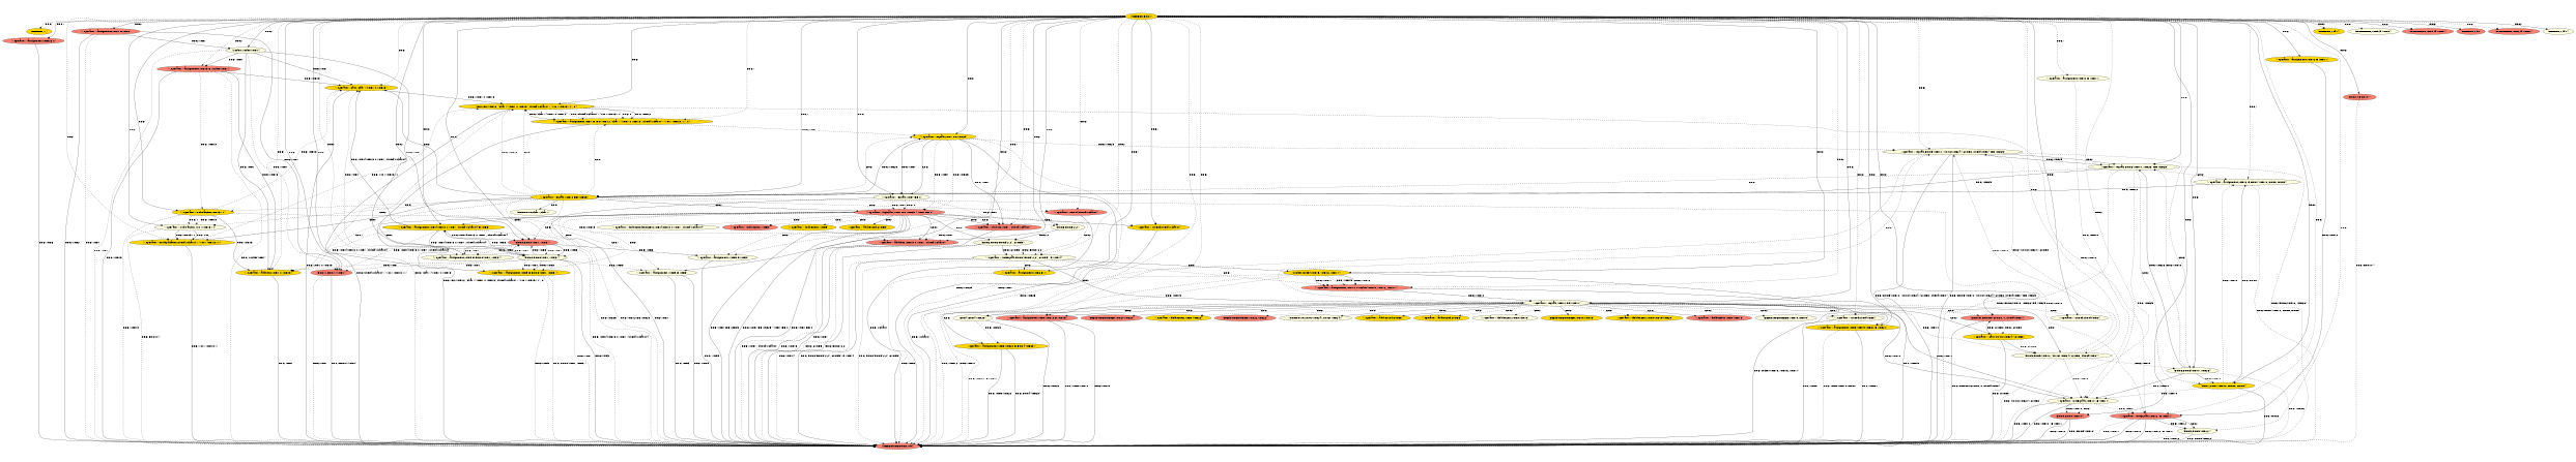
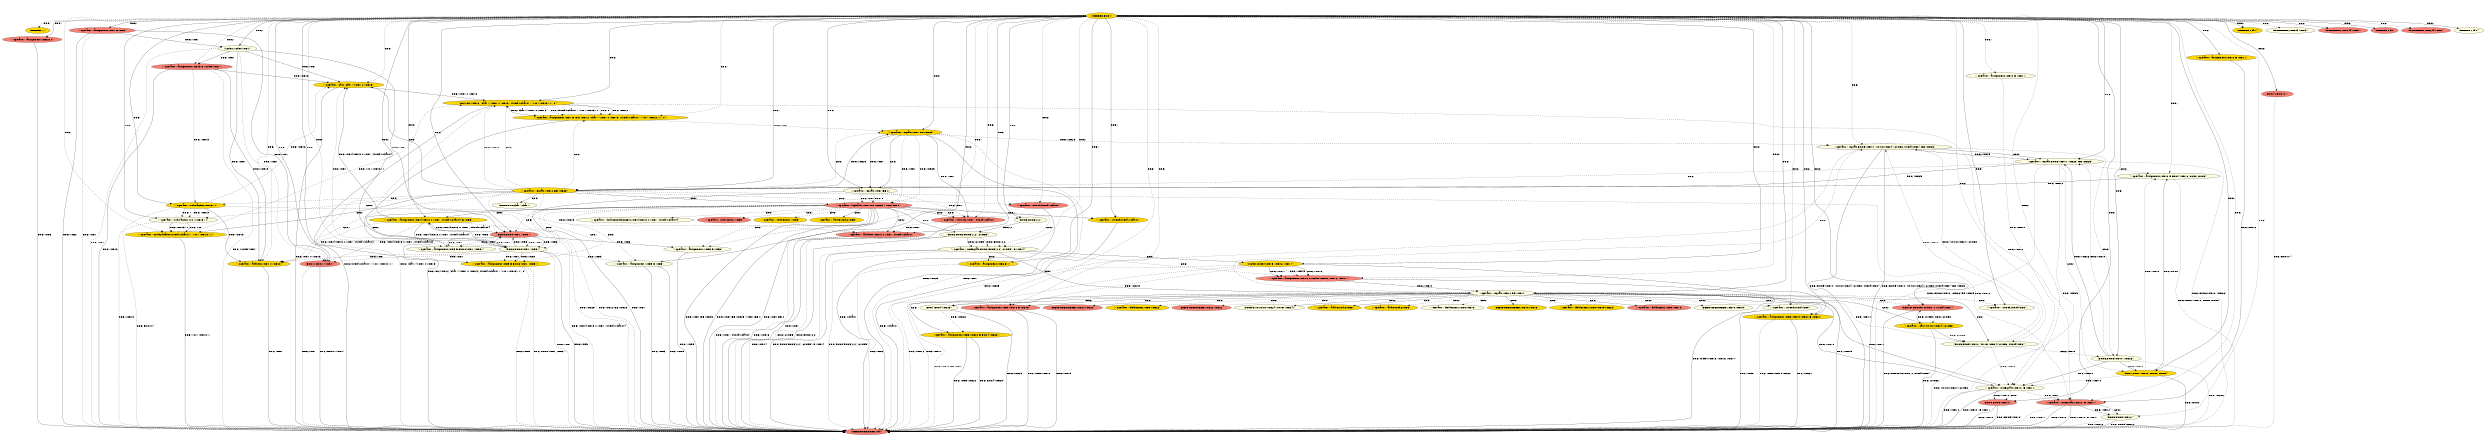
  digraph {
    node [fillcolor=lightyellow style=filled]
    edge [arrowhead=dot style=solid]
    n1 [fillcolor=gold label="(METHOD,FUN1)"]
    n2 [fillcolor=gold label="(LITERAL,\"\",)"]
    n3 [fillcolor=salmon label="(<operator>.assignment,VAR1 = VAR2)"]
    n4 [fillcolor=gold label="(LITERAL,1,if(1))"]
    n5 [fillcolor=salmon label="(<operator>.assignment,VAR6 = 0)"]
    n6 [label="(<operator>.assignment,VAR10 = VAR11)"]
    n7 [fillcolor=gold label="(<operator>.assignment,VAR12 = VAR11)"]
    n8 [fillcolor=salmon label="(<operator>.assignment,VAR13 = wcslen(VAR1))"]
    n9 [label="(wcslen,wcslen(VAR1))"]
    n10 [label="(<operator>.notEquals,FUN2(FUN3(2,2), &VAR5) != VAR14)"]
    n11 [label="(FUN3,FUN3(2,2))"]
    n12 [fillcolor=gold label="(<operator>.assignment,VAR6 = 1)"]
    n13 [fillcolor=salmon label="(<operator>.assignment,VAR10 = socket(VAR15, VAR16, VAR17))"]
    n14 [fillcolor=gold label="(socket,socket(VAR15, VAR16, VAR17))"]
    n15 [label="(<operator>.equals,VAR10 == VAR11)"]
    n16 [fillcolor=salmon label="(memset,memset(&VAR8, 0, sizeof(VAR8)))"]
    n17 [label="(<operator>.sizeOf,sizeof(VAR8))"]
    n18 [fillcolor=salmon label="(<operator>.assignment,VAR8.VAR18 = VAR15)"]
    n19 [fillcolor=gold label="(<operator>.assignment,VAR8.VAR19.VAR20 = VAR21)"]
    n20 [label="(FUN4,FUN4(VAR23))"]
    n21 [label="(<operator>.equals,FUN5(VAR10, (struct VAR24*)&VAR8, sizeof(VAR8)) == VAR25)"]
    n22 [label="(FUN5,FUN5(VAR10, (struct VAR24*)&VAR8, sizeof(VAR8)))"]
    n23 [label="(<operator>.sizeOf,sizeof(VAR8))"]
    n24 [label="(<operator>.equals,FUN6(VAR10, VAR26) == VAR25)"]
    n25 [label="(FUN6,FUN6(VAR10, VAR26))"]
    n26 [label="(<operator>.assignment,VAR12 = FUN7(VAR10, NULL, NULL))"]
    n27 [fillcolor=gold label="(FUN7,FUN7(VAR10, NULL, NULL))"]
    n28 [fillcolor=gold label="(<operator>.equals,VAR12 == VAR25)"]
    n29 [fillcolor=gold label="(<operator>.assignment,VAR7 = recv(VAR12, (char *)(VAR1 + VAR13), sizeof(wchar_t) * (100 - VAR13 - 1), 0))"]
    n30 [fillcolor=gold label="(recv,recv(VAR12, (char *)(VAR1 + VAR13), sizeof(wchar_t) * (100 - VAR13 - 1), 0))"]
    n31 [fillcolor=gold label="(<operator>.cast,(char *)(VAR1 + VAR13))"]
    n32 [fillcolor=gold label="(<operator>.addition,VAR1 + VAR13)"]
    n33 [fillcolor=gold label="(<operator>.multiplication,sizeof(wchar_t) * (100 - VAR13 - 1))"]
    n34 [fillcolor=salmon label="(<operator>.sizeOf,sizeof(wchar_t))"]
    n35 [label="(<operator>.subtraction,100 - VAR13 - 1)"]
    n36 [fillcolor=gold label="(<operator>.subtraction,VAR13 - 1)"]
    n37 [fillcolor=gold label="(<operator>.equals,VAR7 == VAR25)"]
    n38 [label="(<operator>.equals,VAR7 == 0)"]
    n39 [fillcolor=gold label="(<operator>.assignment,VAR1[VAR13 + VAR7 / sizeof(wchar_t)] = VAR3)"]
    n40 [fillcolor=salmon label="(<operator>.addition,VAR13 + VAR7 / sizeof(wchar_t))"]
    n41 [fillcolor=salmon label="(<operator>.division,VAR7 / sizeof(wchar_t))"]
    n42 [fillcolor=gold label="(<operator>.sizeOf,sizeof(wchar_t))"]
    n43 [label="(<operator>.assignment,VAR9 = FUN8(VAR1, VAR3''))"]
    n44 [fillcolor=salmon label="(FUN8,FUN8(VAR1, VAR3''))"]
    n45 [label="(IDENTIFIER,VAR9,if (VAR9))"]
    n46 [label="(<operator>.assignment,*VAR9 = VAR3)"]
    n47 [fillcolor=gold label="(<operator>.assignment,VAR9 = FUN8(VAR1, VAR3''))"]
    n48 [label="(FUN8,FUN8(VAR1, VAR3''))"]
    n49 [fillcolor=salmon label="(IDENTIFIER,VAR9,if (VAR9))"]
    n50 [label="(<operator>.assignment,*VAR9 = VAR3)"]
    n51 [fillcolor=salmon label="(LITERAL,0,do)"]
    n52 [label="(<operator>.notEquals,VAR10 != VAR11)"]
    n53 [fillcolor=salmon label="(FUN9,FUN9(VAR10))"]
    n54 [fillcolor=salmon label="(<operator>.notEquals,VAR12 != VAR11)"]
    n55 [label="(FUN9,FUN9(VAR12))"]
    n56 [fillcolor=salmon label="(IDENTIFIER,VAR6,if (VAR6))"]
    n57 [fillcolor=salmon label="(FUN10,FUN10())"]
    n58 [label="(LITERAL,1,if(1))"]
    n59 [fillcolor=salmon label="(FUN11,FUN11(VAR1))"]
    n60 [fillcolor=salmon label="(METHOD_RETURN,void)"]
    n61 [label="(FUN2,FUN2(FUN3(2,2), &VAR5))"]
    n62 [fillcolor=gold label="(<operator>.assignment,VAR8.VAR22 = FUN4(VAR23))"]
    n63 [fillcolor=gold label="(<operator>.cast,(struct VAR24*)&VAR8)"]
    n64 [fillcolor=gold label="(<operator>.addressOf,&VAR8)"]
    n65 [label="(<operator>.fieldAccess,VAR8.VAR18)"]
    n66 [fillcolor=gold label="(FIELD_IDENTIFIER,VAR18,VAR18)"]
    n67 [fillcolor=gold label="(<operator>.fieldAccess,VAR8.VAR19.VAR20)"]
    n68 [fillcolor=salmon label="(<operator>.fieldAccess,VAR8.VAR19)"]
    n69 [label="(FIELD_IDENTIFIER,VAR19,VAR19)"]
    n70 [fillcolor=salmon label="(FIELD_IDENTIFIER,VAR20,VAR20)"]
    n71 [fillcolor=gold label="(<operator>.fieldAccess,VAR8.VAR22)"]
    n72 [fillcolor=salmon label="(FIELD_IDENTIFIER,VAR22,VAR22)"]
    n73 [label="(UNKNOWN,struct VAR24*,struct VAR24*)"]
    n74 [fillcolor=gold label="(<operator>.addressOf,&VAR8)"]
    n75 [fillcolor=salmon label="(<operator>.logicalOr,VAR7 == VAR25 || VAR7 == 0)"]
    n76 [label="(UNKNOWN,char *,char *)"]
    n77 [fillcolor=gold label="(<operator>.addressOf,&VAR5)"]
    n78 [label="(<operator>.indirectIndexAccess,VAR1[VAR13 + VAR7 / sizeof(wchar_t)])"]
    n79 [fillcolor=salmon label="(<operator>.indirection,*VAR9)"]
    n80 [fillcolor=gold label="(<operator>.indirection,*VAR9)"]
    n1 -> n2 [label="DDG: " style=dashed]
    n1 -> n3 [label="DDG: "]
    n1 -> n4 [arrowhead=box label="DDG: "]
    n1 -> n5 [arrowhead=box label="DDG: "]
    n1 -> n6 [label="DDG: " style=dashed]
    n1 -> n7 [arrowhead=normal label="DDG: "]
    n1 -> n8 [arrowhead=normal label="DDG: " style=dashed]
    n1 -> n9 [arrowhead=normal label="DDG: "]
    n1 -> n10 [arrowhead=box label="DDG: " style=dashed]
    n1 -> n11 [arrowhead=box label="DDG: "]
    n1 -> n12 [arrowhead=normal label="DDG: "]
    n1 -> n13 [label="DDG: " style=dashed]
    n1 -> n14 [label="DDG: "]
    n1 -> n15 [label="DDG: "]
    n1 -> n16 [arrowhead=box label="DDG: "]
    n1 -> n17 [label="DDG: "]
    n1 -> n18 [arrowhead=box label="DDG: " style=dashed]
    n1 -> n19 [arrowhead=normal label="DDG: "]
    n1 -> n20 [label="DDG: " style=dashed]
    n1 -> n21 [label="DDG: " style=dashed]
    n1 -> n22 [label="DDG: " style=dashed]
    n1 -> n23 [arrowhead=box label="DDG: " style=dashed]
    n1 -> n24 [arrowhead=box label="DDG: "]
    n1 -> n25 [label="DDG: "]
    n1 -> n26 [arrowhead=normal label="DDG: " style=dashed]
    n1 -> n27 [arrowhead=box label="DDG: "]
    n1 -> n28 [label="DDG: "]
    n1 -> n29 [arrowhead=normal label="DDG: " style=dashed]
    n1 -> n30 [arrowhead=normal label="DDG: "]
    n1 -> n31 [label="DDG: " style=dashed]
    n1 -> n32 [arrowhead=normal label="DDG: " style=dashed]
    n1 -> n33 [arrowhead=box label="DDG: " style=dashed]
    n1 -> n34 [label="DDG: " style=dashed]
    n1 -> n35 [label="DDG: "]
    n1 -> n36 [label="DDG: "]
    n1 -> n37 [arrowhead=normal label="DDG: "]
    n1 -> n38 [label="DDG: "]
    n1 -> n39 [label="DDG: "]
    n1 -> n40 [arrowhead=normal label="DDG: "]
    n1 -> n41 [arrowhead=normal label="DDG: " style=dashed]
    n1 -> n42 [arrowhead=box label="DDG: "]
    n1 -> n43 [label="DDG: " style=dashed]
    n1 -> n44 [arrowhead=box label="DDG: "]
    n1 -> n45 [label="DDG: " style=dashed]
    n1 -> n46 [arrowhead=normal label="DDG: " style=dashed]
    n1 -> n47 [label="DDG: "]
    n1 -> n48 [arrowhead=box label="DDG: "]
    n1 -> n49 [arrowhead=box label="DDG: "]
    n1 -> n50 [arrowhead=normal label="DDG: "]
    n1 -> n51 [label="DDG: "]
    n1 -> n52 [arrowhead=box label="DDG: " style=dashed]
    n1 -> n53 [arrowhead=box label="DDG: "]
    n1 -> n54 [label="DDG: " style=dashed]
    n1 -> n55 [label="DDG: " style=dashed]
    n1 -> n56 [arrowhead=box label="DDG: " style=dashed]
    n1 -> n57 [arrowhead=normal label="DDG: "]
    n1 -> n58 [label="DDG: "]
    n1 -> n59 [arrowhead=normal label="DDG: "]
    n3 -> n9 [arrowhead=box label="DDG: VAR1"]
    n3 -> n59 [arrowhead=box label="DDG: VAR1"]
    n3 -> n60 [label="DDG: VAR1" style=dashed]
    n3 -> n60 [label="DDG: VAR2"]
    n5 -> n60 [label="DDG: VAR6"]
    n6 -> n52 [arrowhead=normal label="DDG: VAR10" style=dashed]
    n7 -> n54 [label="DDG: VAR12"]
    n8 -> n31 [label="DDG: VAR13"]
    n8 -> n32 [label="DDG: VAR13"]
    n8 -> n36 [arrowhead=normal label="DDG: VAR13" style=dashed]
    n8 -> n60 [arrowhead=box label="DDG: wcslen(VAR1)" style=dashed]
    n8 -> n60 [arrowhead=box label="DDG: VAR13"]
    n9 -> n8 [arrowhead=box label="DDG: VAR1"]
    n9 -> n31 [arrowhead=normal label="DDG: VAR1"]
    n9 -> n32 [label="DDG: VAR1"]
    n9 -> n44 [arrowhead=box label="DDG: VAR1"]
    n9 -> n59 [label="DDG: VAR1" style=dashed]
    n9 -> n60 [arrowhead=box label="DDG: VAR1" style=dashed]
    n10 -> n12 [arrowhead=normal label="CDG: " style=dashed]
    n10 -> n13 [arrowhead=box label="CDG: " style=dashed]
    n10 -> n14 [label="CDG: "]
    n10 -> n15 [label="CDG: "]
    n10 -> n60 [arrowhead=box label="DDG: VAR14" style=dashed]
    n10 -> n60 [arrowhead=box label="DDG: FUN2(FUN3(2,2), &VAR5) != VAR14"]
    n10 -> n60 [arrowhead=normal label="DDG: FUN2(FUN3(2,2), &VAR5)" style=dashed]
    n11 -> n61 [arrowhead=box label="DDG: 2"]
    n12 -> n60 [arrowhead=normal label="DDG: VAR6" style=dashed]
    n13 -> n15 [arrowhead=box label="DDG: VAR10"]
    n13 -> n60 [arrowhead=normal label="DDG: socket(VAR15, VAR16, VAR17)"]
    n14 -> n13 [arrowhead=normal label="DDG: VAR15" style=dashed]
    n14 -> n13 [arrowhead=box label="DDG: VAR16"]
    n14 -> n13 [label="DDG: VAR17"]
    n14 -> n18 [arrowhead=normal label="DDG: VAR15" style=dashed]
    n14 -> n60 [label="DDG: VAR15"]
    n14 -> n60 [label="DDG: VAR16" style=dashed]
    n14 -> n60 [arrowhead=normal label="DDG: VAR17" style=dashed]
    n15 -> n16 [arrowhead=normal label="CDG: " style=dashed]
    n15 -> n17 [arrowhead=box label="CDG: " style=dashed]
    n15 -> n18 [arrowhead=normal label="CDG: "]
    n15 -> n19 [arrowhead=box label="CDG: "]
    n15 -> n20 [arrowhead=normal label="CDG: "]
    n15 -> n21 [label="CDG: " style=dashed]
    n15 -> n22 [arrowhead=box label="DDG: VAR10" style=dashed]
    n15 -> n22 [arrowhead=normal label="CDG: "]
    n15 -> n23 [arrowhead=box label="CDG: " style=dashed]
    n15 -> n52 [arrowhead=normal label="DDG: VAR10"]
    n15 -> n52 [arrowhead=box label="DDG: VAR11"]
-   n15 -> n60 [arrowhead=normal label="DDG: VAR10 != VAR11" style=dashed]
+   n15 -> n60 [arrowhead=normal label="DDG: VAR10 == VAR11" style=dashed]
    n15 -> n62 [label="CDG: "]
    n15 -> n63 [label="CDG: "]
    n15 -> n64 [arrowhead=normal label="CDG: " style=dashed]
    n15 -> n65 [arrowhead=normal label="CDG: " style=dashed]
    n15 -> n66 [arrowhead=normal label="CDG: "]
    n15 -> n67 [arrowhead=box label="CDG: " style=dashed]
    n15 -> n68 [arrowhead=normal label="CDG: "]
    n15 -> n69 [label="CDG: " style=dashed]
    n15 -> n70 [label="CDG: "]
-   n15 -> n71 [arrowhead=box label="CDG: " style=dashed]
+   n15 -> n71 [arrowhead=normal label="CDG: " style=dashed]
    n15 -> n72 [arrowhead=normal label="CDG: " style=dashed]
    n15 -> n73 [label="CDG: "]
    n15 -> n74 [arrowhead=normal label="CDG: "]
    n16 -> n60 [label="DDG: memset(&VAR8, 0, sizeof(VAR8))"]
    n16 -> n63 [arrowhead=normal label="DDG: &VAR8" style=dashed]
    n18 -> n60 [arrowhead=normal label="DDG: VAR8.VAR18"]
    n18 -> n60 [label="DDG: VAR15"]
    n19 -> n60 [arrowhead=box label="DDG: VAR8.VAR19.VAR20" style=dashed]
    n19 -> n60 [label="DDG: VAR21"]
    n20 -> n60 [arrowhead=box label="DDG: VAR23"]
    n20 -> n62 [label="DDG: VAR23" style=dashed]
    n21 -> n24 [label="DDG: VAR25"]
    n21 -> n24 [label="CDG: "]
    n21 -> n25 [arrowhead=normal label="CDG: " style=dashed]
    n21 -> n60 [arrowhead=normal label="DDG: FUN5(VAR10, (struct VAR24*)&VAR8, sizeof(VAR8)) == VAR25"]
    n21 -> n60 [arrowhead=box label="DDG: FUN5(VAR10, (struct VAR24*)&VAR8, sizeof(VAR8))"]
    n21 -> n60 [arrowhead=normal label="DDG: VAR25" style=dashed]
    n22 -> n21 [arrowhead=normal label="DDG: VAR10" style=dashed]
    n22 -> n21 [label="DDG: (struct VAR24*)&VAR8" style=dashed]
    n22 -> n25 [label="DDG: VAR10" style=dashed]
    n22 -> n52 [label="DDG: VAR10" style=dashed]
    n22 -> n60 [arrowhead=normal label="DDG: (struct VAR24*)&VAR8" style=dashed]
    n23 -> n60 [label="DDG: VAR8"]
    n24 -> n26 [label="CDG: " style=dashed]
    n24 -> n27 [arrowhead=normal label="CDG: " style=dashed]
    n24 -> n28 [arrowhead=box label="DDG: VAR25"]
    n24 -> n28 [arrowhead=normal label="CDG: " style=dashed]
    n24 -> n60 [arrowhead=box label="DDG: FUN6(VAR10, VAR26)" style=dashed]
    n24 -> n60 [arrowhead=box label="DDG: FUN6(VAR10, VAR26) == VAR25" style=dashed]
    n24 -> n60 [label="DDG: VAR25" style=dashed]
    n25 -> n24 [label="DDG: VAR10" style=dashed]
    n25 -> n24 [label="DDG: VAR26"]
    n25 -> n27 [label="DDG: VAR10"]
    n25 -> n52 [arrowhead=box label="DDG: VAR10"]
    n25 -> n60 [label="DDG: VAR26" style=dashed]
    n26 -> n28 [arrowhead=box label="DDG: VAR12"]
    n26 -> n60 [arrowhead=normal label="DDG: FUN7(VAR10, NULL, NULL)" style=dashed]
    n27 -> n26 [label="DDG: VAR10" style=dashed]
    n27 -> n26 [label="DDG: NULL"]
    n27 -> n52 [arrowhead=normal label="DDG: VAR10" style=dashed]
    n27 -> n60 [arrowhead=normal label="DDG: NULL"]
    n28 -> n29 [arrowhead=normal label="CDG: " style=dashed]
    n28 -> n30 [label="DDG: VAR12" style=dashed]
    n28 -> n30 [arrowhead=box label="CDG: " style=dashed]
    n28 -> n31 [arrowhead=normal label="CDG: "]
    n28 -> n32 [arrowhead=box label="CDG: " style=dashed]
    n28 -> n33 [label="CDG: "]
    n28 -> n34 [arrowhead=box label="CDG: " style=dashed]
    n28 -> n35 [arrowhead=box label="CDG: " style=dashed]
    n28 -> n36 [arrowhead=normal label="CDG: " style=dashed]
    n28 -> n37 [label="DDG: VAR25"]
    n28 -> n37 [label="CDG: " style=dashed]
    n28 -> n54 [label="DDG: VAR12" style=dashed]
    n28 -> n60 [arrowhead=box label="DDG: VAR25" style=dashed]
    n28 -> n60 [arrowhead=normal label="DDG: VAR12 == VAR25" style=dashed]
    n28 -> n75 [label="CDG: "]
    n28 -> n76 [arrowhead=normal label="CDG: "]
    n29 -> n37 [label="DDG: VAR7" style=dashed]
    n29 -> n60 [arrowhead=box label="DDG: recv(VAR12, (char *)(VAR1 + VAR13), sizeof(wchar_t) * (100 - VAR13 - 1), 0)"]
    n30 -> n29 [arrowhead=normal label="DDG: VAR12"]
    n30 -> n29 [arrowhead=box label="DDG: (char *)(VAR1 + VAR13)"]
    n30 -> n29 [label="DDG: sizeof(wchar_t) * (100 - VAR13 - 1)" style=dashed]
    n30 -> n29 [label="DDG: 0" style=dashed]
    n30 -> n54 [arrowhead=normal label="DDG: VAR12" style=dashed]
    n30 -> n60 [arrowhead=normal label="DDG: (char *)(VAR1 + VAR13)" style=dashed]
    n30 -> n60 [label="DDG: sizeof(wchar_t) * (100 - VAR13 - 1)"]
    n31 -> n30 [label="DDG: VAR1 + VAR13"]
    n31 -> n60 [arrowhead=box label="DDG: VAR1 + VAR13"]
    n32 -> n60 [arrowhead=box label="DDG: VAR1"]
    n33 -> n30 [arrowhead=normal label="DDG: 100 - VAR13 - 1" style=dashed]
    n33 -> n60 [label="DDG: 100 - VAR13 - 1"]
    n34 -> n60 [arrowhead=box label="DDG: wchar_t"]
    n35 -> n33 [label="DDG: 100"]
    n35 -> n33 [arrowhead=box label="DDG: VAR13 - 1"]
    n35 -> n60 [label="DDG: FUN10()" style=dashed]
    n36 -> n31 [label="DDG: VAR13" style=dashed]
    n36 -> n32 [arrowhead=normal label="DDG: VAR13"]
    n36 -> n35 [arrowhead=normal label="DDG: VAR13" style=dashed]
    n36 -> n35 [arrowhead=normal label="DDG: 1" style=dashed]
    n36 -> n40 [arrowhead=box label="DDG: VAR13" style=dashed]
    n36 -> n60 [arrowhead=box label="DDG: VAR13" style=dashed]
    n37 -> n21 [arrowhead=box label="DDG: VAR25" style=dashed]
    n37 -> n38 [arrowhead=box label="DDG: VAR7"]
    n37 -> n38 [arrowhead=normal label="CDG: "]
    n37 -> n41 [label="DDG: VAR7"]
    n37 -> n60 [arrowhead=normal label="DDG: VAR25"]
    n37 -> n60 [arrowhead=normal label="DDG: VAR7" style=dashed]
    n37 -> n75 [arrowhead=normal label="DDG: VAR7" style=dashed]
    n37 -> n75 [label="DDG: VAR25" style=dashed]
    n38 -> n41 [arrowhead=box label="DDG: VAR7" style=dashed]
    n38 -> n60 [arrowhead=normal label="DDG: VAR7"]
    n38 -> n75 [arrowhead=normal label="DDG: VAR7" style=dashed]
    n38 -> n75 [arrowhead=normal label="DDG: 0" style=dashed]
    n39 -> n31 [label="DDG: VAR1[VAR13 + VAR7 / sizeof(wchar_t)]"]
    n39 -> n32 [arrowhead=box label="DDG: VAR1[VAR13 + VAR7 / sizeof(wchar_t)]" style=dashed]
    n39 -> n44 [label="DDG: VAR1[VAR13 + VAR7 / sizeof(wchar_t)]"]
    n39 -> n48 [arrowhead=box label="DDG: VAR1[VAR13 + VAR7 / sizeof(wchar_t)]"]
    n39 -> n59 [arrowhead=normal label="DDG: VAR1[VAR13 + VAR7 / sizeof(wchar_t)]" style=dashed]
    n39 -> n60 [arrowhead=box label="DDG: VAR1[VAR13 + VAR7 / sizeof(wchar_t)]" style=dashed]
    n40 -> n60 [label="DDG: VAR7 / sizeof(wchar_t)" style=dashed]
    n40 -> n60 [label="DDG: VAR13"]
    n41 -> n40 [arrowhead=box label="DDG: VAR7" style=dashed]
    n41 -> n60 [label="DDG: VAR7"]
    n42 -> n60 [arrowhead=normal label="DDG: wchar_t"]
    n44 -> n43 [arrowhead=normal label="DDG: VAR1"]
    n44 -> n43 [arrowhead=box label="DDG: VAR3" style=dashed]
    n44 -> n46 [label="DDG: VAR3"]
    n44 -> n48 [arrowhead=normal label="DDG: VAR1" style=dashed]
    n44 -> n48 [label="DDG: VAR3"]
    n46 -> n60 [label="DDG: *VAR9"]
    n47 -> n60 [arrowhead=normal label="DDG: FUN8(VAR1, VAR3'')" style=dashed]
    n47 -> n60 [label="DDG: VAR9" style=dashed]
    n48 -> n31 [label="DDG: VAR1" style=dashed]
    n48 -> n32 [arrowhead=normal label="DDG: VAR1" style=dashed]
    n48 -> n39 [arrowhead=box label="DDG: VAR3"]
    n48 -> n44 [arrowhead=box label="DDG: VAR1"]
    n48 -> n44 [arrowhead=normal label="DDG: VAR3"]
    n48 -> n47 [label="DDG: VAR1" style=dashed]
    n48 -> n47 [label="DDG: VAR3"]
    n48 -> n50 [arrowhead=normal label="DDG: VAR3" style=dashed]
    n48 -> n59 [label="DDG: VAR1" style=dashed]
    n48 -> n60 [arrowhead=normal label="DDG: VAR1" style=dashed]
    n48 -> n60 [arrowhead=box label="DDG: VAR3"]
    n50 -> n60 [label="DDG: *VAR9"]
    n50 -> n60 [arrowhead=normal label="DDG: VAR3"]
    n52 -> n53 [arrowhead=normal label="DDG: VAR10"]
    n52 -> n53 [label="CDG: " style=dashed]
    n52 -> n54 [arrowhead=box label="DDG: VAR11" style=dashed]
    n52 -> n60 [arrowhead=box label="DDG: VAR10"]
    n52 -> n60 [label="DDG: VAR10 != VAR11"]
    n53 -> n60 [arrowhead=normal label="DDG: VAR10"]
    n53 -> n60 [arrowhead=box label="DDG: FUN9(VAR10)"]
    n54 -> n55 [arrowhead=box label="DDG: VAR12"]
    n54 -> n55 [label="CDG: "]
    n54 -> n60 [label="DDG: VAR11" style=dashed]
    n54 -> n60 [arrowhead=box label="DDG: VAR12"]
    n54 -> n60 [arrowhead=normal label="DDG: VAR12 != VAR11"]
    n55 -> n60 [arrowhead=normal label="DDG: VAR12" style=dashed]
    n55 -> n60 [arrowhead=box label="DDG: FUN9(VAR12)"]
    n57 -> n60 [label="DDG: FUN10()" style=dashed]
    n59 -> n60 [arrowhead=normal label="DDG: FUN11(VAR1)"]
    n59 -> n60 [arrowhead=box label="DDG: VAR1" style=dashed]
    n61 -> n10 [arrowhead=normal label="DDG: FUN3(2,2)" style=dashed]
    n61 -> n10 [label="DDG: &VAR5"]
    n61 -> n60 [arrowhead=normal label="DDG: &VAR5" style=dashed]
    n61 -> n60 [arrowhead=box label="DDG: FUN3(2,2)"]
    n62 -> n60 [arrowhead=normal label="DDG: FUN4(VAR23)"]
    n62 -> n60 [label="DDG: VAR8.VAR22"]
    n63 -> n16 [arrowhead=normal label="DDG: &VAR8"]
    n63 -> n22 [label="DDG: &VAR8"]
    n63 -> n60 [arrowhead=normal label="DDG: &VAR8"]
    n75 -> n10 [arrowhead=normal label="CDG: " style=dashed]
    n75 -> n11 [label="CDG: " style=dashed]
    n75 -> n39 [arrowhead=normal label="CDG: "]
    n75 -> n40 [arrowhead=normal label="CDG: "]
    n75 -> n41 [arrowhead=box label="CDG: "]
    n75 -> n42 [arrowhead=box label="CDG: "]
    n75 -> n43 [label="CDG: "]
    n75 -> n44 [arrowhead=normal label="CDG: " style=dashed]
    n75 -> n46 [label="CDG: " style=dashed]
    n75 -> n47 [label="CDG: " style=dashed]
    n75 -> n48 [label="CDG: " style=dashed]
    n75 -> n50 [arrowhead=normal label="CDG: " style=dashed]
    n75 -> n60 [arrowhead=normal label="DDG: VAR7 == VAR25"]
    n75 -> n60 [label="DDG: VAR7 == VAR25 || VAR7 == 0"]
    n75 -> n60 [label="DDG: VAR7 == 0"]
    n75 -> n61 [label="CDG: "]
    n75 -> n77 [arrowhead=normal label="CDG: "]
    n75 -> n78 [arrowhead=normal label="CDG: " style=dashed]
    n75 -> n79 [arrowhead=box label="CDG: " style=dashed]
    n75 -> n80 [arrowhead=normal label="CDG: " style=dashed]
  }
